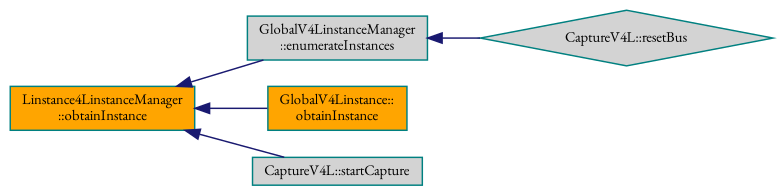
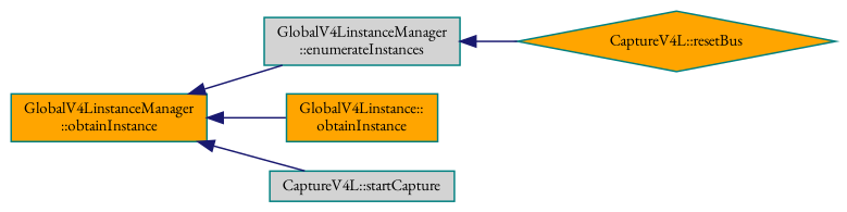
  digraph {
    fontname="EB Garamond"
    rankdir=LR
    node [color=teal fillcolor=orange fontname="EB Garamond" fontsize=10 shape=box style=filled]
    edge [color=midnightblue dir=back fontname="EB Garamond" fontsize=10 labelfontname=Helvetica labelfontsize=10 style=solid]
-   n1 [fontcolor=black height=0.2 label="Linstance4LinstanceManager\l::obtainInstance" width=0.4]
+   n1 [fontcolor=black height=0.2 label="GlobalV4LinstanceManager\l::obtainInstance" width=0.4]
    n2 [fillcolor=lightgrey height=0.2 label="GlobalV4LinstanceManager\l::enumerateInstances" width=0.4]
    n3 [height=0.2 label="GlobalV4Linstance::\lobtainInstance" width=0.4]
    n4 [fillcolor=lightgrey height=0.2 label="CaptureV4L::startCapture" width=0.4]
-   n5 [fillcolor=lightgrey height=0.2 label="CaptureV4L::resetBus" shape=diamond width=0.4]
+   n5 [height=0.2 label="CaptureV4L::resetBus" shape=diamond width=0.4]
    n1 -> n2
    n1 -> n3
    n1 -> n4
    n2 -> n5
  }
